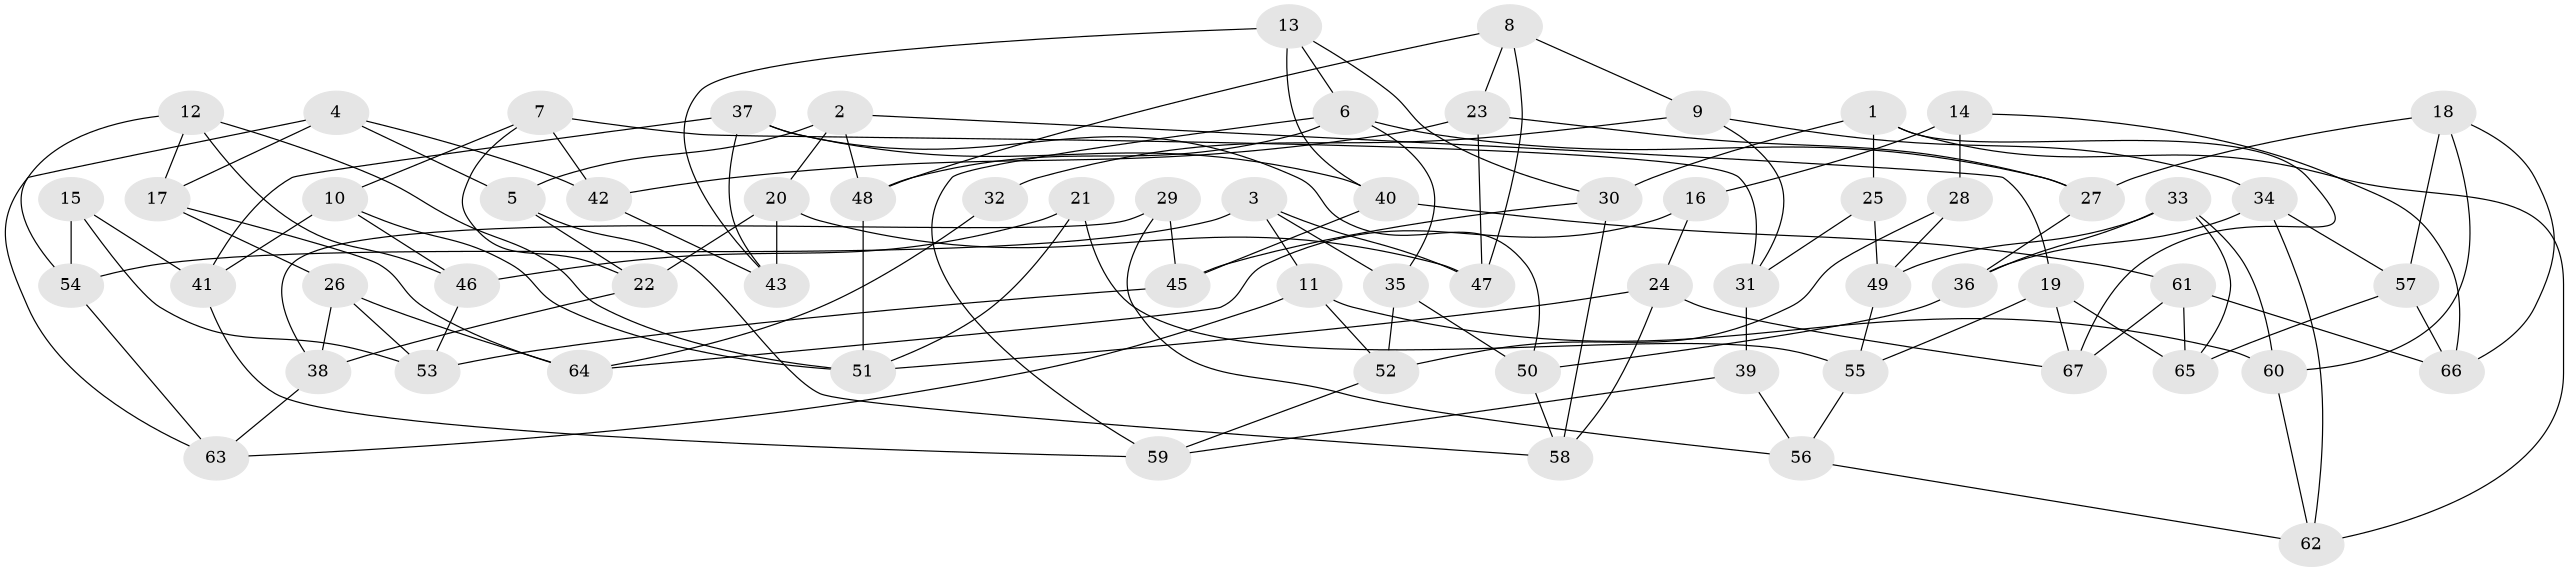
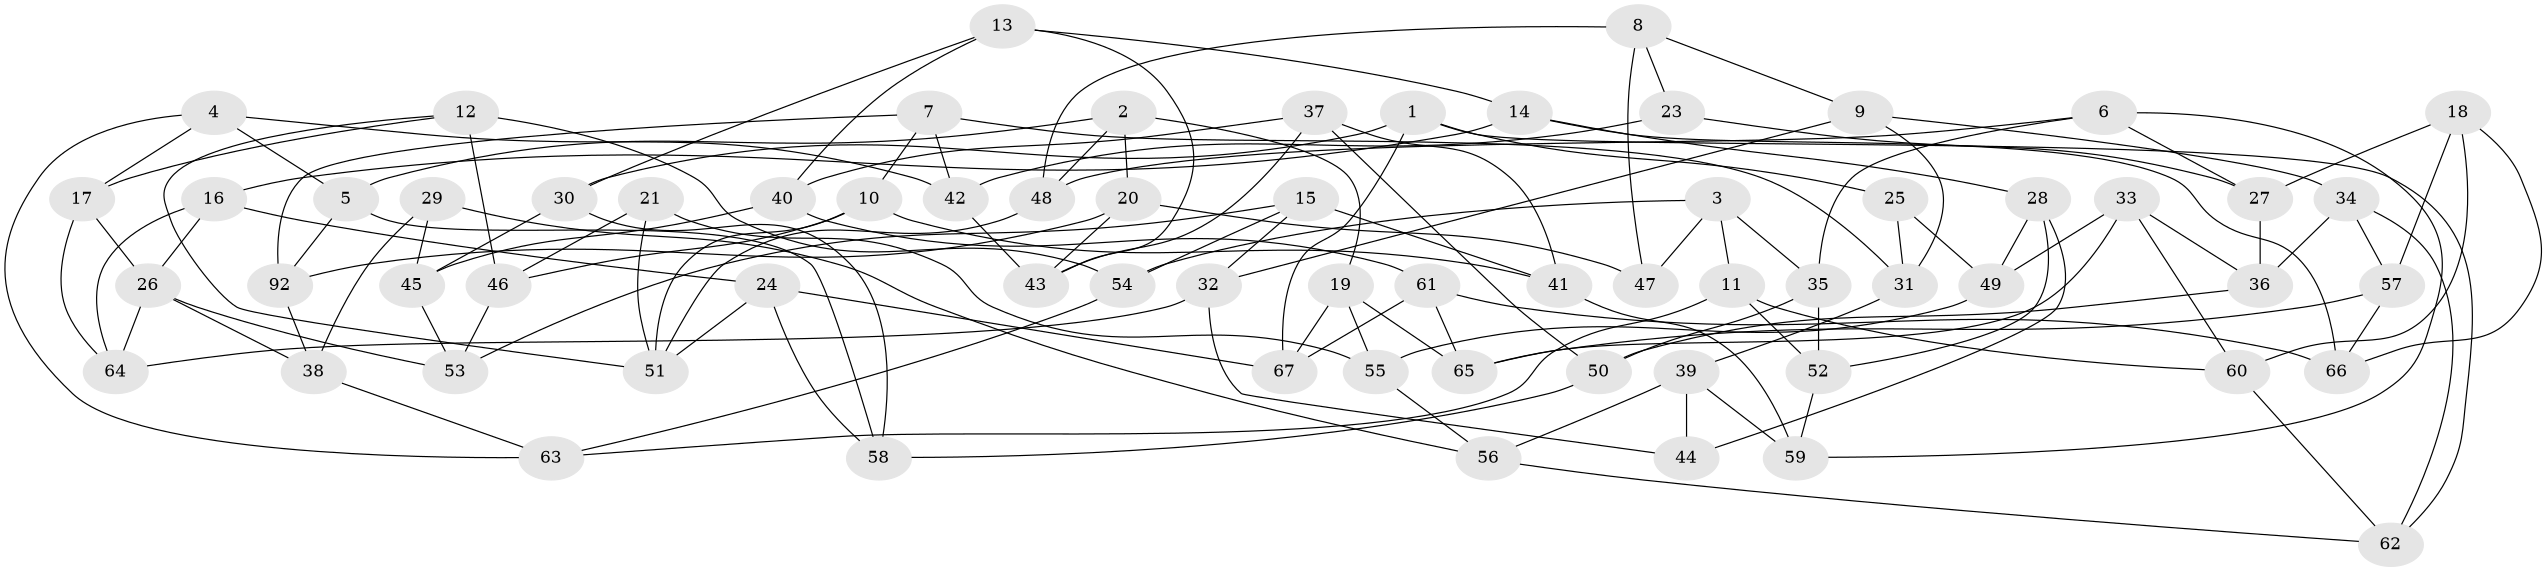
  graph {
    node [color=gray90 style=filled]
    1
    25
    30
    62
    67
    31
    49
    58
    45
    2
    5
    19
    20
    48
-   22
+   22 [label=92]
    55
    65
    47
    43
    51
    3
    11
    35
    54
    63
    52
    60
    50
    4
    17
    42
    26
    64
    38
    6
    27
    59
    36
    7
    10
    41
    46
    39
    8
    9
    23
    32
    34
+   44
    57
    53
    12
    13
    14
    40
    16
    28
    66
    61
    24
    15
    18
    56
    21
    29
    33
    37
    1 -- 25
    1 -- 30
    1 -- 62
    1 -- 67
    25 -- 31
    25 -- 49
    30 -- 58
    30 -- 45
    31 -- 39
    49 -- 55
    45 -- 53
    2 -- 5
    2 -- 19
    2 -- 20
    2 -- 48
    5 -- 58
    5 -- 22
    19 -- 67
    19 -- 55
    19 -- 65
    20 -- 22
    20 -- 47
    20 -- 43
    48 -- 51
    22 -- 38
    55 -- 56
    3 -- 47
    3 -- 11
    3 -- 35
    3 -- 54
    11 -- 63
    11 -- 52
    11 -- 60
    35 -- 52
    35 -- 50
    54 -- 63
    52 -- 59
    60 -- 62
    50 -- 58
    4 -- 5
    4 -- 63
    4 -- 17
    4 -- 42
    17 -- 26
    17 -- 64
    42 -- 43
    26 -- 64
    26 -- 38
    26 -- 53
    38 -- 63
    6 -- 48
    6 -- 35
    6 -- 27
    6 -- 59
    27 -- 36
    36 -- 50
    7 -- 31
    7 -- 22
    7 -- 42
    7 -- 10
    10 -- 51
    10 -- 41
    10 -- 46
    41 -- 59
    46 -- 53
    39 -- 59
+   39 -- 44
    39 -- 56
    8 -- 48
    8 -- 47
    8 -- 9
    8 -- 23
    9 -- 31
    9 -- 32
    9 -- 34
-   23 -- 47
    23 -- 42
    23 -- 27
    32 -- 64
+   32 -- 44
    34 -- 62
    34 -- 36
    34 -- 57
    57 -- 65
    57 -- 66
    12 -- 51
    12 -- 54
    12 -- 17
    12 -- 46
    13 -- 30
    13 -- 43
-   13 -- 6
+   13 -- 14
    13 -- 40
    14 -- 16
    14 -- 28
    14 -- 66
    40 -- 45
    40 -- 61
+   16 -- 26
    16 -- 64
    16 -- 24
    28 -- 49
    28 -- 52
+   28 -- 44
    61 -- 67
    61 -- 65
    61 -- 66
    24 -- 67
    24 -- 58
    24 -- 51
    15 -- 54
    15 -- 41
+   15 -- 32
    15 -- 53
    18 -- 60
    18 -- 27
    18 -- 57
    18 -- 66
    56 -- 62
    21 -- 55
    21 -- 51
    21 -- 46
    29 -- 45
    29 -- 38
    29 -- 56
    33 -- 49
    33 -- 65
    33 -- 60
    33 -- 36
    37 -- 43
    37 -- 50
    37 -- 41
    37 -- 40
  }
